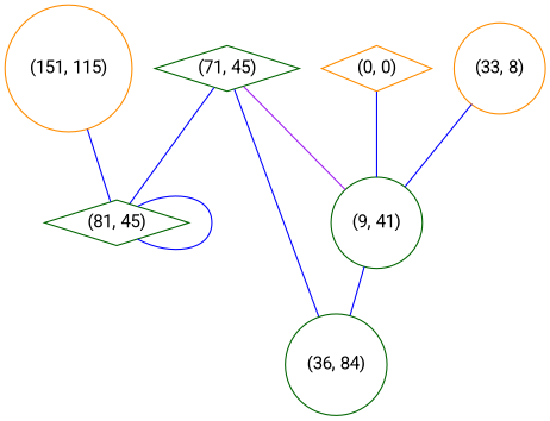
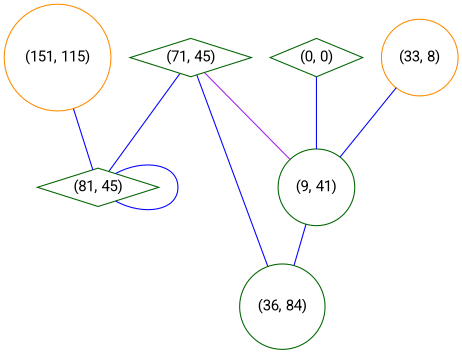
  graph {
    fontname=Roboto
    node [color=darkgreen fontname=Roboto shape=circle]
    edge [color=blue fontname=Roboto weight=1]
    "(151, 115)" [color=darkorange]
    "(81, 45)" [shape=diamond]
    "(9, 41)"
-   "(0, 0)" [color=darkorange shape=diamond]
+   "(0, 0)" [shape=diamond]
    "(36, 84)"
    n6 [color=darkorange label="(33, 8)"]
    "(71, 45)" [shape=diamond]
    "(151, 115)" -- "(81, 45)"
    "(81, 45)" -- "(81, 45)" [weight=2]
    "(9, 41)" -- "(36, 84)"
    "(0, 0)" -- "(9, 41)" [weight=4]
    n6 -- "(9, 41)"
    "(71, 45)" -- "(81, 45)"
    "(71, 45)" -- "(9, 41)" [color=purple]
    "(71, 45)" -- "(36, 84)"
  }
